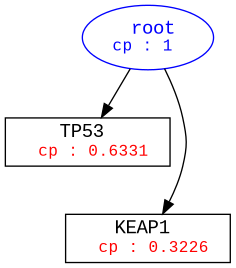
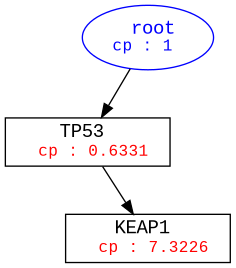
  digraph {
    fontname="Liberation Mono"
    fontsize=10
    node [fontname="Liberation Mono" shape=box]
    edge [fontname="Liberation Mono"]
    n1 [color=Blue label=<<font color='Blue'> root</font><br/><font color='Blue' POINT-SIZE='12'>cp : 1 </font>> shape=oval]
    n2 [label=<TP53 <br/> <font color='Red' POINT-SIZE='12'> cp : 0.6331 </font>>]
-   n3 [label=<KEAP1 <br/> <font color='Red' POINT-SIZE='12'> cp : 0.3226 </font>>]
+   n3 [label=<KEAP1 <br/> <font color='Red' POINT-SIZE='12'> cp : 7.3226 </font>>]
    n1 -> n2
-   n1 -> n3
+   n2 -> n3
  }
